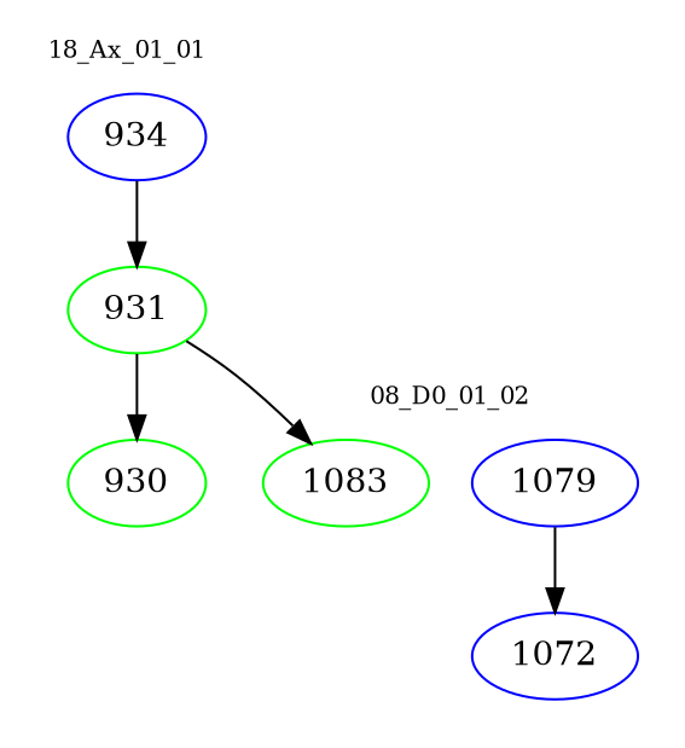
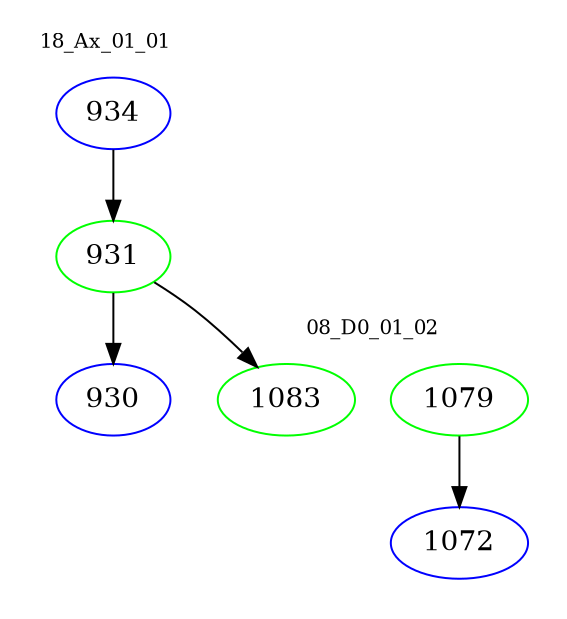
  digraph {
    node [color=blue]
    edge [color=black]
    n1 [label=934]
-   n2 [color=green label=930]
+   n2 [label=930]
    n3 [color=green label=931]
-   n4 [label=1079]
+   n4 [color=green label=1079]
    n5 [label=1072]
    n6 [color=green label=1083]
    subgraph cluster_1 {
      color=white
      fontsize=10
      label="18_Ax_01_01"
      n1
      n2
      n3
    }
    subgraph cluster_2 {
      color=white
      fontsize=10
      label="08_D0_01_02"
      n4
      n5
      n6
    }
    n1 -> n3
    n3 -> n2
    n3 -> n6
    n4 -> n5
  }
